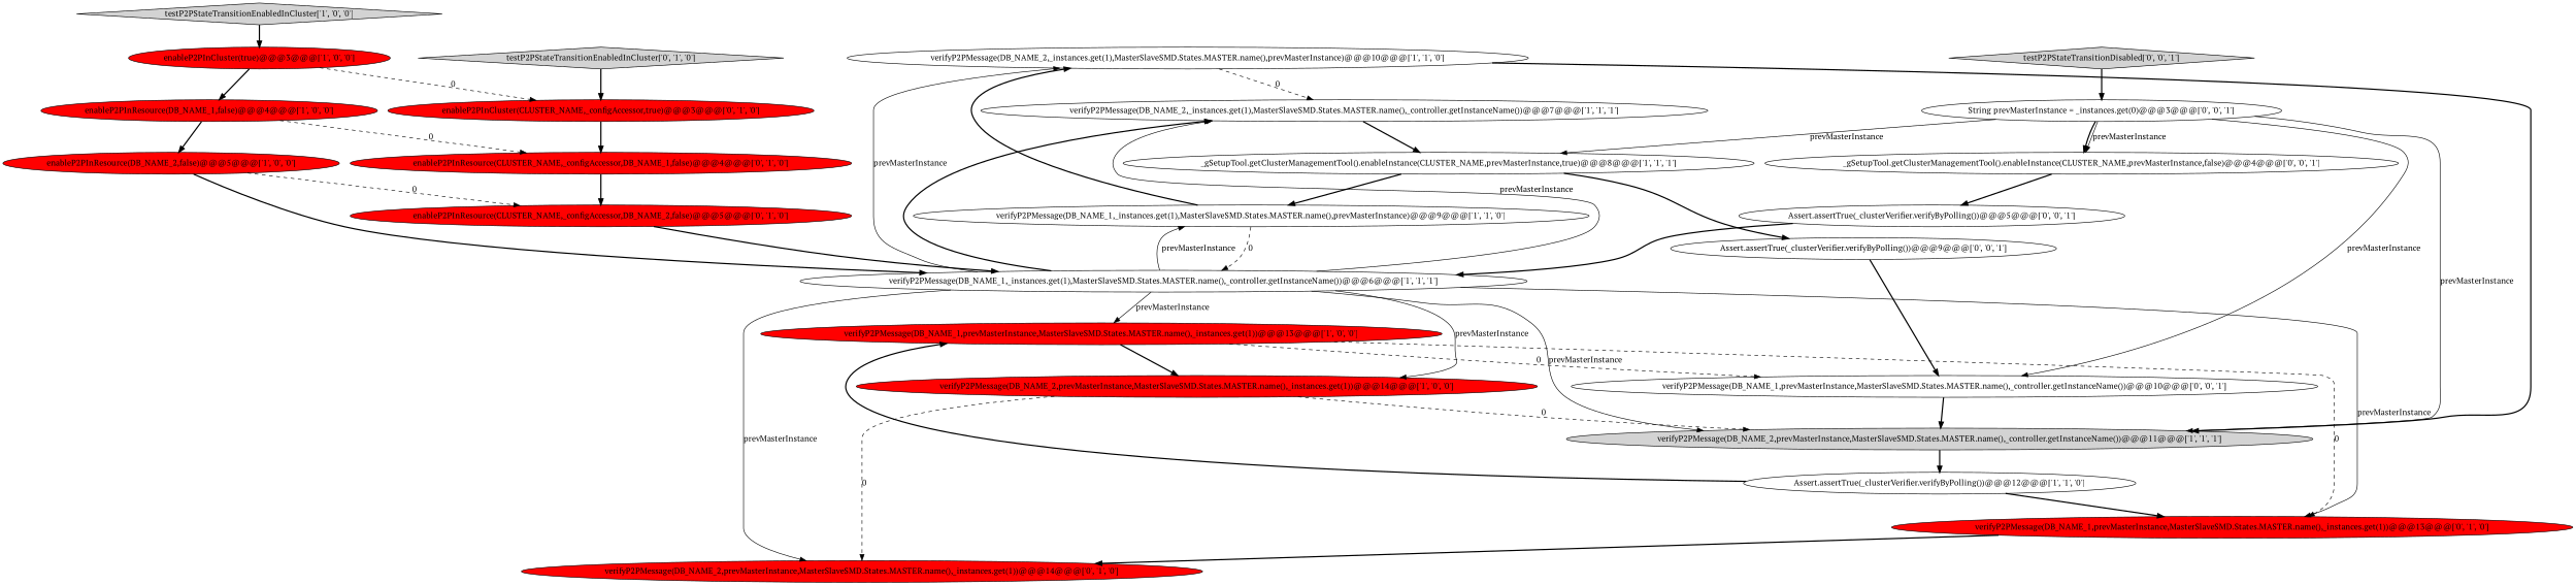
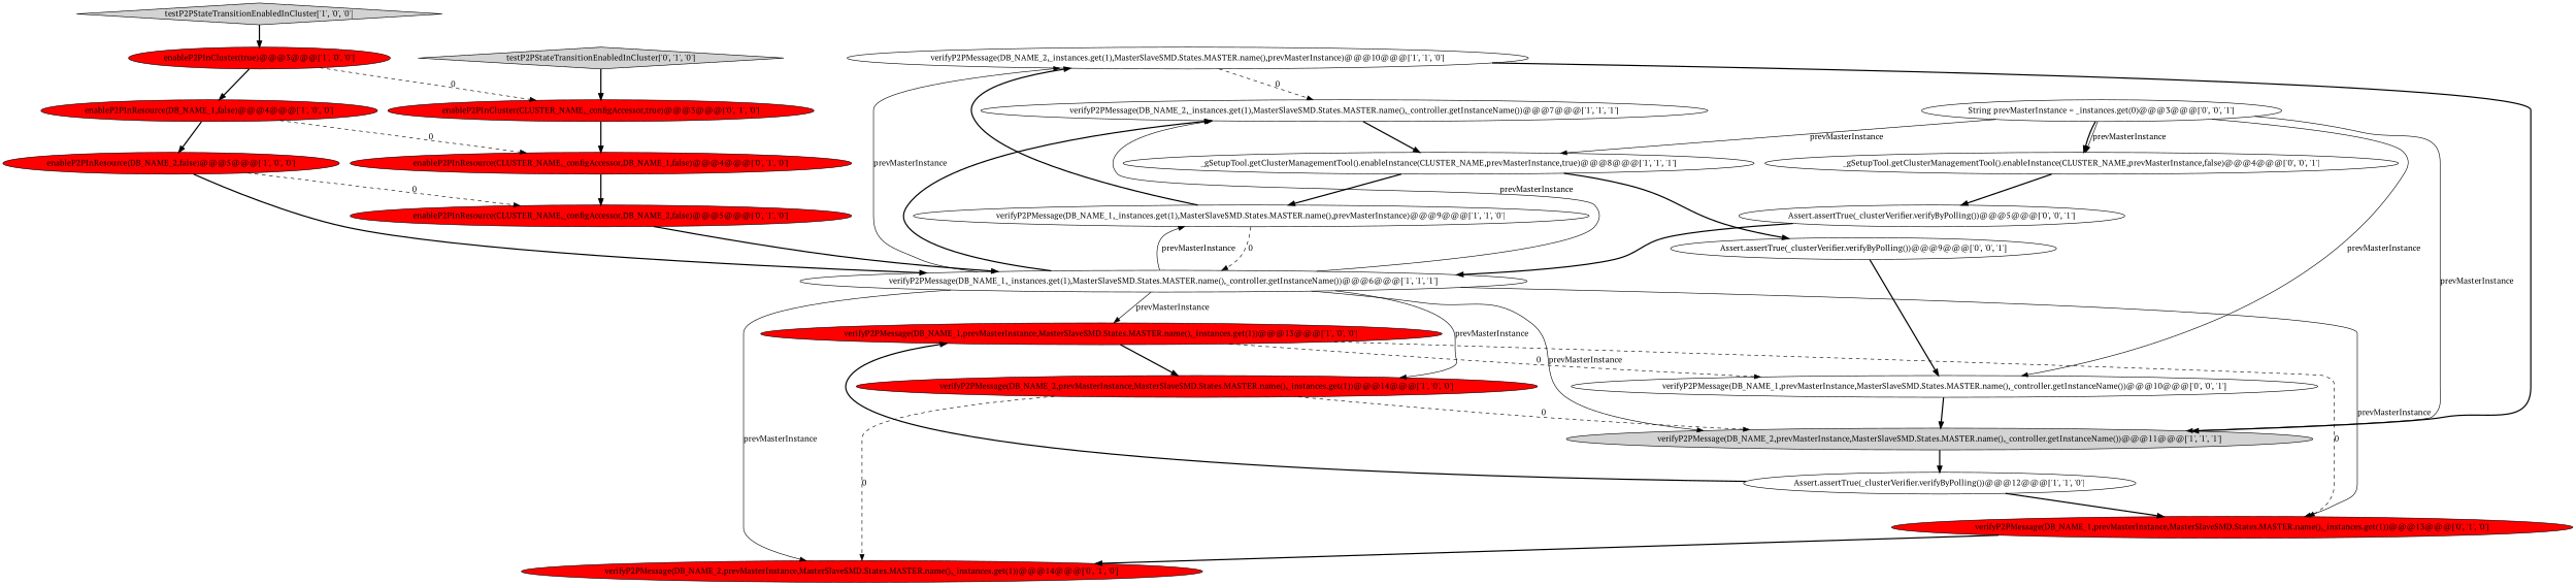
  digraph {
    fontname="PT Serif"
    node [fillcolor=white shape=ellipse style=filled fontname="PT Serif"]
    edge [style=bold fontname="PT Serif"]
    n1 [label="verifyP2PMessage(DB_NAME_2,_instances.get(1),MasterSlaveSMD.States.MASTER.name(),prevMasterInstance)@@@10@@@['1', '1', '0']"]
    n2 [label="verifyP2PMessage(DB_NAME_2,_instances.get(1),MasterSlaveSMD.States.MASTER.name(),_controller.getInstanceName())@@@7@@@['1', '1', '1']"]
    n3 [fillcolor=lightgray label="verifyP2PMessage(DB_NAME_2,prevMasterInstance,MasterSlaveSMD.States.MASTER.name(),_controller.getInstanceName())@@@11@@@['1', '1', '1']"]
    n4 [fillcolor=red label="enableP2PInCluster(CLUSTER_NAME,_configAccessor,true)@@@3@@@['0', '1', '0']"]
    n5 [fillcolor=red label="enableP2PInResource(CLUSTER_NAME,_configAccessor,DB_NAME_1,false)@@@4@@@['0', '1', '0']"]
    n6 [fillcolor=red label="enableP2PInCluster(true)@@@3@@@['1', '0', '0']"]
    n7 [fillcolor=red label="enableP2PInResource(DB_NAME_1,false)@@@4@@@['1', '0', '0']"]
    n8 [label="_gSetupTool.getClusterManagementTool().enableInstance(CLUSTER_NAME,prevMasterInstance,false)@@@4@@@['0', '0', '1']"]
    n9 [label="Assert.assertTrue(_clusterVerifier.verifyByPolling())@@@5@@@['0', '0', '1']"]
    n10 [label="_gSetupTool.getClusterManagementTool().enableInstance(CLUSTER_NAME,prevMasterInstance,true)@@@8@@@['1', '1', '1']"]
    n11 [label="verifyP2PMessage(DB_NAME_1,_instances.get(1),MasterSlaveSMD.States.MASTER.name(),prevMasterInstance)@@@9@@@['1', '1', '0']"]
    n12 [label="verifyP2PMessage(DB_NAME_1,_instances.get(1),MasterSlaveSMD.States.MASTER.name(),_controller.getInstanceName())@@@6@@@['1', '1', '1']"]
    n13 [fillcolor=red label="enableP2PInResource(DB_NAME_2,false)@@@5@@@['1', '0', '0']"]
-   n14 [fillcolor=lightgray label="testP2PStateTransitionDisabled['0', '0', '1']" shape=diamond]
    n15 [label="String prevMasterInstance = _instances.get(0)@@@3@@@['0', '0', '1']"]
    n16 [label="Assert.assertTrue(_clusterVerifier.verifyByPolling())@@@9@@@['0', '0', '1']"]
    n17 [fillcolor=red label="verifyP2PMessage(DB_NAME_2,prevMasterInstance,MasterSlaveSMD.States.MASTER.name(),_instances.get(1))@@@14@@@['1', '0', '0']"]
    n18 [fillcolor=red label="verifyP2PMessage(DB_NAME_1,prevMasterInstance,MasterSlaveSMD.States.MASTER.name(),_instances.get(1))@@@13@@@['0', '1', '0']"]
    n19 [fillcolor=red label="verifyP2PMessage(DB_NAME_1,prevMasterInstance,MasterSlaveSMD.States.MASTER.name(),_instances.get(1))@@@13@@@['1', '0', '0']"]
    n20 [fillcolor=red label="verifyP2PMessage(DB_NAME_2,prevMasterInstance,MasterSlaveSMD.States.MASTER.name(),_instances.get(1))@@@14@@@['0', '1', '0']"]
    n21 [label="verifyP2PMessage(DB_NAME_1,prevMasterInstance,MasterSlaveSMD.States.MASTER.name(),_controller.getInstanceName())@@@10@@@['0', '0', '1']"]
    n22 [fillcolor=lightgray label="testP2PStateTransitionEnabledInCluster['1', '0', '0']" shape=diamond]
    n23 [label="Assert.assertTrue(_clusterVerifier.verifyByPolling())@@@12@@@['1', '1', '0']"]
    n24 [fillcolor=lightgray label="testP2PStateTransitionEnabledInCluster['0', '1', '0']" shape=diamond]
    n25 [fillcolor=red label="enableP2PInResource(CLUSTER_NAME,_configAccessor,DB_NAME_2,false)@@@5@@@['0', '1', '0']"]
    n1 -> n2 [label=0 style=dashed]
    n1 -> n3
    n2 -> n10
    n3 -> n23
    n4 -> n5
    n5 -> n25
    n6 -> n4 [label=0 style=dashed]
    n6 -> n7
    n7 -> n5 [label=0 style=dashed]
    n7 -> n13
    n8 -> n9
    n9 -> n12
    n10 -> n11
    n10 -> n16
    n11 -> n1
    n11 -> n12 [label=0 style=dashed]
    n12 -> n1 [label=prevMasterInstance style=solid]
    n12 -> n2 [label=prevMasterInstance style=solid]
    n12 -> n2
    n12 -> n3 [label=prevMasterInstance style=solid]
    n12 -> n11 [label=prevMasterInstance style=solid]
    n12 -> n17 [label=prevMasterInstance style=solid]
    n12 -> n18 [label=prevMasterInstance style=solid]
    n12 -> n19 [label=prevMasterInstance style=solid]
    n12 -> n20 [label=prevMasterInstance style=solid]
    n13 -> n12
    n13 -> n25 [label=0 style=dashed]
-   n14 -> n15
    n15 -> n3 [label=prevMasterInstance style=solid]
    n15 -> n8 [label=prevMasterInstance style=solid]
    n15 -> n8
    n15 -> n10 [label=prevMasterInstance style=solid]
    n15 -> n21 [label=prevMasterInstance style=solid]
    n16 -> n21
    n17 -> n3 [label=0 style=dashed]
    n17 -> n20 [label=0 style=dashed]
    n18 -> n20
    n19 -> n17
    n19 -> n18 [label=0 style=dashed]
    n19 -> n21 [label=0 style=dashed]
    n21 -> n3
    n22 -> n6
    n23 -> n18
    n23 -> n19
    n24 -> n4
    n25 -> n12
  }
